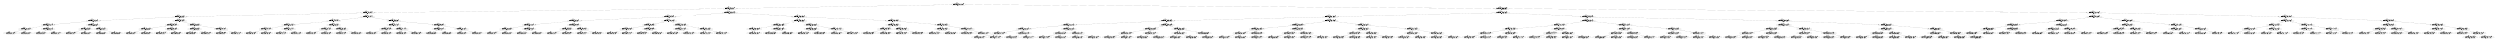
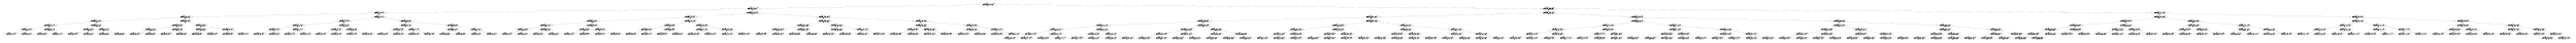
  digraph {
    n1 [label="Node{data=[2102, 2102]}"]
    n2 [label="Node{data=[513, 513]}"]
    n3 [label="Node{data=[5556, 5556]}"]
    n4 [label="Node{data=[402, 402]}"]
    n5 [label="Node{data=[1548, 1548]}"]
    n6 [label="Node{data=[4268, 4268]}"]
    n7 [label="Node{data=[7760, 7760]}"]
    n8 [label="Node{data=[386, 386]}"]
    n9 [label="Node{data=[427, 427]}"]
    n10 [label="Node{data=[904, 904]}"]
    n11 [label="Node{data=[1952, 1952]}"]
    n12 [label="Node{data=[378, 378]}"]
    n13 [label="Node{data=[394, 394]}"]
    n14 [label="Node{data=[419, 419]}"]
    n15 [label="Node{data=[505, 505]}"]
    n16 [label="Node{data=[374, 374]}"]
    n17 [label="Node{data=[382, 382]}"]
    n18 [label="Node{data=[390, 390]}"]
    n19 [label="Node{data=[398, 398]}"]
    n20 [label="Node{data=[372, 372]}"]
    n21 [label="Node{data=[376, 376]}"]
    n22 [label="Node{data=[380, 380]}"]
    n23 [label="Node{data=[384, 384]}"]
    n24 [label="Node{data=[371, 371]}"]
    n25 [label="Node{data=[373, 373]}"]
    n26 [label="Node{data=[375, 375]}"]
    n27 [label="Node{data=[377, 377]}"]
    n28 [label="Node{data=[379, 379]}"]
    n29 [label="Node{data=[381, 381]}"]
    n30 [label="Node{data=[383, 383]}"]
    n31 [label="Node{data=[385, 385]}"]
    n32 [label="Node{data=[388, 388]}"]
    n33 [label="Node{data=[392, 392]}"]
    n34 [label="Node{data=[396, 396]}"]
    n35 [label="Node{data=[400, 400]}"]
    n36 [label="Node{data=[387, 387]}"]
    n37 [label="Node{data=[389, 389]}"]
    n38 [label="Node{data=[391, 391]}"]
    n39 [label="Node{data=[393, 393]}"]
    n40 [label="Node{data=[395, 395]}"]
    n41 [label="Node{data=[397, 397]}"]
    n42 [label="Node{data=[399, 399]}"]
    n43 [label="Node{data=[401, 401]}"]
    n44 [label="Node{data=[406, 406]}"]
    n45 [label="Node{data=[423, 423]}"]
    n46 [label="Node{data=[431, 431]}"]
    n47 [label="Node{data=[509, 509]}"]
    n48 [label="Node{data=[404, 404]}"]
    n49 [label="Node{data=[416, 417]}"]
    n50 [label="Node{data=[421, 421]}"]
    n51 [label="Node{data=[425, 425]}"]
    n52 [label="Node{data=[403, 403]}"]
    n53 [label="Node{data=[405, 405]}"]
    n54 [label="Node{data=[407, 415]}"]
    n55 [label="Node{data=[418, 418]}"]
    n56 [label="Node{data=[420, 420]}"]
    n57 [label="Node{data=[422, 422]}"]
    n58 [label="Node{data=[424, 424]}"]
    n59 [label="Node{data=[426, 426]}"]
    n60 [label="Node{data=[429, 429]}"]
    n61 [label="Node{data=[471, 471]}"]
    n62 [label="Node{data=[507, 507]}"]
    n63 [label="Node{data=[511, 511]}"]
    n64 [label="Node{data=[428, 428]}"]
    n65 [label="Node{data=[430, 430]}"]
    n66 [label="Node{data=[432, 432]}"]
    n67 [label="Node{data=[504, 504]}"]
    n68 [label="Node{data=[506, 506]}"]
    n69 [label="Node{data=[508, 508]}"]
    n70 [label="Node{data=[510, 510]}"]
    n71 [label="Node{data=[512, 512]}"]
    n72 [label="Node{data=[561, 561]}"]
    n73 [label="Node{data=[1106, 1106]}"]
    n74 [label="Node{data=[1556, 1556]}"]
    n75 [label="Node{data=[1960, 1960]}"]
    n76 [label="Node{data=[517, 517]}"]
    n77 [label="Node{data=[900, 900]}"]
    n78 [label="Node{data=[908, 908]}"]
    n79 [label="Node{data=[1469, 1469]}"]
    n80 [label="Node{data=[515, 515]}"]
    n81 [label="Node{data=[519, 521]}"]
    n82 [label="Node{data=[898, 898]}"]
    n83 [label="Node{data=[902, 902]}"]
    n84 [label="Node{data=[514, 514]}"]
    n85 [label="Node{data=[516, 516]}"]
    n86 [label="Node{data=[518, 518]}"]
    n87 [label="Node{data=[522, 522]}"]
    n88 [label="Node{data=[641, 641]}"]
    n89 [label="Node{data=[899, 899]}"]
    n90 [label="Node{data=[901, 901]}"]
    n91 [label="Node{data=[903, 903]}"]
    n92 [label="Node{data=[906, 906]}"]
    n93 [label="Node{data=[929, 929]}"]
    n94 [label="Node{data=[1421, 1421]}"]
    n95 [label="Node{data=[1546, 1546]}"]
    n96 [label="Node{data=[905, 905]}"]
    n97 [label="Node{data=[907, 907]}"]
    n98 [label="Node{data=[909, 909]}"]
    n99 [label="Node{data=[982, 982]}"]
    n100 [label="Node{data=[1269, 1269]}"]
    n101 [label="Node{data=[1437, 1437]}"]
    n102 [label="Node{data=[1478, 1478]}"]
    n103 [label="Node{data=[1547, 1547]}"]
    n104 [label="Node{data=[1552, 1552]}"]
    n105 [label="Node{data=[1560, 1560]}"]
    n106 [label="Node{data=[1956, 1956]}"]
    n107 [label="Node{data=[1964, 1964]}"]
    n108 [label="Node{data=[1550, 1550]}"]
    n109 [label="Node{data=[1554, 1554]}"]
    n110 [label="Node{data=[1558, 1558]}"]
    n111 [label="Node{data=[1743, 1743]}"]
+   n112 [label="Node{data=[1549, 1549]}"]
    n113 [label="Node{data=[1551, 1551]}"]
    n114 [label="Node{data=[1553, 1553]}"]
    n115 [label="Node{data=[1555, 1555]}"]
    n116 [label="Node{data=[1557, 1557]}"]
    n117 [label="Node{data=[1559, 1559]}"]
    n118 [label="Node{data=[1561, 1561]}"]
    n119 [label="Node{data=[1948, 1948]}"]
    n120 [label="Node{data=[1954, 1954]}"]
    n121 [label="Node{data=[1958, 1958]}"]
    n122 [label="Node{data=[1962, 1962]}"]
    n123 [label="Node{data=[2041, 2041]}"]
    n124 [label="Node{data=[1953, 1953]}"]
    n125 [label="Node{data=[1955, 1955]}"]
    n126 [label="Node{data=[1957, 1957]}"]
    n127 [label="Node{data=[1959, 1959]}"]
    n128 [label="Node{data=[1961, 1961]}"]
    n129 [label="Node{data=[1963, 1963]}"]
    n130 [label="Node{data=[1996, 1996]}"]
    n131 [label="Node{data=[2070, 2070]}"]
    n132 [label="Node{data=[2587, 2587]}"]
    n133 [label="Node{data=[5419, 5419]}"]
    n134 [label="Node{data=[6792, 6792]}"]
    n135 [label="Node{data=[7921, 7921]}"]
    n136 [label="Node{data=[2396, 2396]}"]
    n137 [label="Node{data=[4252, 4252]}"]
    n138 [label="Node{data=[5376, 5376]}"]
    n139 [label="Node{data=[5520, 5520]}"]
    n140 [label="Node{data=[2178, 2178]}"]
    n141 [label="Node{data=[2579, 2579]}"]
    n142 [label="Node{data=[3793, 3793]}"]
    n143 [label="Node{data=[4260, 4260]}"]
    n144 [label="Node{data=[2161, 2161]}"]
    n145 [label="Node{data=[2182, 2182]}"]
    n146 [label="Node{data=[2575, 2575]}"]
    n147 [label="Node{data=[2583, 2583]}"]
    n148 [label="Node{data=[2104, 2104]}"]
    n149 [label="Node{data=[2176, 2176]}"]
    n150 [label="Node{data=[2180, 2180]}"]
    n151 [label="Node{data=[2184, 2184]}"]
    n152 [label="Node{data=[2103, 2103]}"]
    n153 [label="Node{data=[2144, 2144]}"]
    n154 [label="Node{data=[2175, 2175]}"]
    n155 [label="Node{data=[2177, 2177]}"]
    n156 [label="Node{data=[2179, 2179]}"]
    n157 [label="Node{data=[2181, 2181]}"]
    n158 [label="Node{data=[2183, 2183]}"]
    n159 [label="Node{data=[2347, 2347]}"]
    n160 [label="Node{data=[2420, 2420]}"]
    n161 [label="Node{data=[2577, 2577]}"]
    n162 [label="Node{data=[2581, 2581]}"]
    n163 [label="Node{data=[2585, 2585]}"]
    n164 [label="Node{data=[2405, 2405]}"]
    n165 [label="Node{data=[2574, 2574]}"]
    n166 [label="Node{data=[2576, 2576]}"]
    n167 [label="Node{data=[2578, 2578]}"]
    n168 [label="Node{data=[2580, 2580]}"]
    n169 [label="Node{data=[2582, 2582]}"]
    n170 [label="Node{data=[2584, 2584]}"]
    n171 [label="Node{data=[2988, 2988]}"]
    n172 [label="Node{data=[4245, 4245]}"]
    n173 [label="Node{data=[4256, 4256]}"]
    n174 [label="Node{data=[4264, 4264]}"]
    n175 [label="Node{data=[2821, 2821]}"]
    n176 [label="Node{data=[3425, 3425]}"]
    n177 [label="Node{data=[3910, 3910]}"]
    n178 [label="Node{data=[4250, 4250]}"]
    n179 [label="Node{data=[2814, 2814]}"]
    n180 [label="Node{data=[2876, 2876]}"]
    n181 [label="Node{data=[3491, 3491]}"]
    n182 [label="Node{data=[3864, 3864]}"]
    n183 [label="Node{data=[3912, 3912]}"]
    n184 [label="Node{data=[4249, 4249]}"]
    n185 [label="Node{data=[4251, 4251]}"]
    n186 [label="Node{data=[4254, 4254]}"]
    n187 [label="Node{data=[4258, 4258]}"]
    n188 [label="Node{data=[4262, 4262]}"]
    n189 [label="Node{data=[4266, 4266]}"]
    n190 [label="Node{data=[4253, 4253]}"]
    n191 [label="Node{data=[4255, 4255]}"]
    n192 [label="Node{data=[4257, 4257]}"]
    n193 [label="Node{data=[4259, 4259]}"]
    n194 [label="Node{data=[4261, 4261]}"]
    n195 [label="Node{data=[4263, 4263]}"]
    n196 [label="Node{data=[4265, 4265]}"]
    n197 [label="Node{data=[4267, 4267]}"]
    n198 [label="Node{data=[4713, 4713]}"]
    n199 [label="Node{data=[5411, 5411]}"]
    n200 [label="Node{data=[5427, 5427]}"]
    n201 [label="Node{data=[5528, 5528]}"]
    n202 [label="Node{data=[4425, 4425]}"]
    n203 [label="Node{data=[5190, 5190]}"]
    n204 [label="Node{data=[5407, 5407]}"]
    n205 [label="Node{data=[5415, 5415]}"]
    n206 [label="Node{data=[4270, 4270]}"]
    n207 [label="Node{data=[4689, 4689]}"]
    n208 [label="Node{data=[4747, 4747]}"]
    n209 [label="Node{data=[5315, 5315]}"]
    n210 [label="Node{data=[4269, 4269]}"]
    n211 [label="Node{data=[4272, 4272]}"]
    n212 [label="Node{data=[4542, 4542]}"]
    n213 [label="Node{data=[4712, 4712]}"]
    n214 [label="Node{data=[4742, 4742]}"]
    n215 [label="Node{data=[4955, 4955]}"]
    n216 [label="Node{data=[5272, 5272]}"]
    n217 [label="Node{data=[5324, 5324]}"]
    n218 [label="Node{data=[5405, 5405]}"]
    n219 [label="Node{data=[5409, 5409]}"]
    n220 [label="Node{data=[5413, 5413]}"]
    n221 [label="Node{data=[5417, 5417]}"]
    n222 [label="Node{data=[5380, 5380]}"]
    n223 [label="Node{data=[5406, 5406]}"]
    n224 [label="Node{data=[5408, 5408]}"]
    n225 [label="Node{data=[5410, 5410]}"]
    n226 [label="Node{data=[5412, 5412]}"]
    n227 [label="Node{data=[5414, 5414]}"]
    n228 [label="Node{data=[5416, 5416]}"]
    n229 [label="Node{data=[5418, 5418]}"]
    n230 [label="Node{data=[5423, 5423]}"]
    n231 [label="Node{data=[5431, 5431]}"]
    n232 [label="Node{data=[5524, 5524]}"]
    n233 [label="Node{data=[5532, 5532]}"]
    n234 [label="Node{data=[5421, 5421]}"]
    n235 [label="Node{data=[5425, 5425]}"]
    n236 [label="Node{data=[5429, 5429]}"]
    n237 [label="Node{data=[5475, 5475]}"]
    n238 [label="Node{data=[5420, 5420]}"]
    n239 [label="Node{data=[5422, 5422]}"]
    n240 [label="Node{data=[5424, 5424]}"]
    n241 [label="Node{data=[5426, 5426]}"]
    n242 [label="Node{data=[5428, 5428]}"]
    n243 [label="Node{data=[5430, 5430]}"]
    n244 [label="Node{data=[5432, 5432]}"]
    n245 [label="Node{data=[5519, 5519]}"]
    n246 [label="Node{data=[5522, 5522]}"]
    n247 [label="Node{data=[5526, 5526]}"]
    n248 [label="Node{data=[5530, 5530]}"]
    n249 [label="Node{data=[5534, 5534]}"]
    n250 [label="Node{data=[5521, 5521]}"]
    n251 [label="Node{data=[5523, 5523]}"]
    n252 [label="Node{data=[5525, 5525]}"]
    n253 [label="Node{data=[5527, 5527]}"]
    n254 [label="Node{data=[5529, 5529]}"]
    n255 [label="Node{data=[5531, 5531]}"]
    n256 [label="Node{data=[5533, 5533]}"]
    n257 [label="Node{data=[5555, 5555]}"]
    n258 [label="Node{data=[5947, 5947]}"]
    n259 [label="Node{data=[6800, 6800]}"]
    n260 [label="Node{data=[7768, 7768]}"]
    n261 [label="Node{data=[7929, 7929]}"]
    n262 [label="Node{data=[5913, 5913]}"]
    n263 [label="Node{data=[6788, 6788]}"]
    n264 [label="Node{data=[6796, 6796]}"]
    n265 [label="Node{data=[7640, 7640]}"]
    n266 [label="Node{data=[5558, 5558]}"]
    n267 [label="Node{data=[5945, 5945]}"]
    n268 [label="Node{data=[6786, 6786]}"]
    n269 [label="Node{data=[6790, 6790]}"]
    n270 [label="Node{data=[5557, 5557]}"]
    n271 [label="Node{data=[5820, 5820]}"]
    n272 [label="Node{data=[5914, 5914]}"]
    n273 [label="Node{data=[5946, 5946]}"]
    n274 [label="Node{data=[6630, 6630]}"]
    n275 [label="Node{data=[6787, 6787]}"]
    n276 [label="Node{data=[6789, 6789]}"]
    n277 [label="Node{data=[6791, 6791]}"]
    n278 [label="Node{data=[6794, 6794]}"]
    n279 [label="Node{data=[6798, 6798]}"]
    n280 [label="Node{data=[6802, 6802]}"]
    n281 [label="Node{data=[7682, 7682]}"]
    n282 [label="Node{data=[6793, 6793]}"]
    n283 [label="Node{data=[6795, 6795]}"]
    n284 [label="Node{data=[6797, 6797]}"]
    n285 [label="Node{data=[6799, 6799]}"]
    n286 [label="Node{data=[6801, 6801]}"]
    n287 [label="Node{data=[7067, 7067]}"]
    n288 [label="Node{data=[7662, 7662]}"]
    n289 [label="Node{data=[7759, 7759]}"]
    n290 [label="Node{data=[7764, 7764]}"]
    n291 [label="Node{data=[7772, 7772]}"]
    n292 [label="Node{data=[7925, 7925]}"]
    n293 [label="Node{data=[7933, 7933]}"]
    n294 [label="Node{data=[7762, 7762]}"]
    n295 [label="Node{data=[7766, 7766]}"]
    n296 [label="Node{data=[7770, 7770]}"]
    n297 [label="Node{data=[7774, 7774]}"]
    n298 [label="Node{data=[7761, 7761]}"]
    n299 [label="Node{data=[7763, 7763]}"]
    n300 [label="Node{data=[7765, 7765]}"]
    n301 [label="Node{data=[7767, 7767]}"]
    n302 [label="Node{data=[7769, 7769]}"]
    n303 [label="Node{data=[7771, 7771]}"]
    n304 [label="Node{data=[7773, 7773]}"]
    n305 [label="Node{data=[7775, 7775]}"]
    n306 [label="Node{data=[7923, 7923]}"]
    n307 [label="Node{data=[7927, 7927]}"]
    n308 [label="Node{data=[7931, 7931]}"]
    n309 [label="Node{data=[7935, 7935]}"]
    n310 [label="Node{data=[7922, 7922]}"]
    n311 [label="Node{data=[7924, 7924]}"]
    n312 [label="Node{data=[7926, 7926]}"]
    n313 [label="Node{data=[7928, 7928]}"]
    n314 [label="Node{data=[7930, 7930]}"]
    n315 [label="Node{data=[7932, 7932]}"]
    n316 [label="Node{data=[7934, 7934]}"]
    n317 [label="Node{data=[7961, 7961]}"]
    n318 [label="Node{data=[7936, 7936]}"]
    n319 [label="Node{data=[7964, 7964]}"]
    n1 -> n2
    n1 -> n3
    n2 -> n4
    n2 -> n5
    n3 -> n6
    n3 -> n7
    n4 -> n8
    n4 -> n9
    n5 -> n10
    n5 -> n11
    n6 -> n132
    n6 -> n133
    n7 -> n134
    n7 -> n135
    n8 -> n12
    n8 -> n13
    n9 -> n14
    n9 -> n15
    n10 -> n72
    n10 -> n73
    n11 -> n74
    n11 -> n75
    n12 -> n16
    n12 -> n17
    n13 -> n18
    n13 -> n19
    n14 -> n44
    n14 -> n45
    n15 -> n46
    n15 -> n47
    n16 -> n20
    n16 -> n21
    n17 -> n22
    n17 -> n23
    n18 -> n32
    n18 -> n33
    n19 -> n34
    n19 -> n35
    n20 -> n24
    n20 -> n25
    n21 -> n26
    n21 -> n27
    n22 -> n28
    n22 -> n29
    n23 -> n30
    n23 -> n31
    n32 -> n36
    n32 -> n37
    n33 -> n38
    n33 -> n39
    n34 -> n40
    n34 -> n41
    n35 -> n42
    n35 -> n43
    n44 -> n48
    n44 -> n49
    n45 -> n50
    n45 -> n51
    n46 -> n60
    n46 -> n61
    n47 -> n62
    n47 -> n63
    n48 -> n52
    n48 -> n53
    n49 -> n54
    n49 -> n55
    n50 -> n56
    n50 -> n57
    n51 -> n58
    n51 -> n59
    n60 -> n64
    n60 -> n65
    n61 -> n66
    n61 -> n67
    n62 -> n68
    n62 -> n69
    n63 -> n70
    n63 -> n71
    n72 -> n76
    n72 -> n77
    n73 -> n78
    n73 -> n79
    n74 -> n104
    n74 -> n105
    n75 -> n106
    n75 -> n107
    n76 -> n80
    n76 -> n81
    n77 -> n82
    n77 -> n83
    n78 -> n92
    n78 -> n93
    n79 -> n94
    n79 -> n95
    n80 -> n84
    n80 -> n85
    n81 -> n86
    n81 -> n87
    n82 -> n88
    n82 -> n89
    n83 -> n90
    n83 -> n91
    n92 -> n96
    n92 -> n97
    n93 -> n98
    n93 -> n99
    n94 -> n100
    n94 -> n101
    n95 -> n102
    n95 -> n103
    n104 -> n108
    n104 -> n109
    n105 -> n110
    n105 -> n111
    n106 -> n120
    n106 -> n121
    n107 -> n122
    n107 -> n123
+   n108 -> n112
    n108 -> n113
    n109 -> n114
    n109 -> n115
    n110 -> n116
    n110 -> n117
    n111 -> n118
    n111 -> n119
    n120 -> n124
    n120 -> n125
    n121 -> n126
    n121 -> n127
    n122 -> n128
    n122 -> n129
    n123 -> n130
    n123 -> n131
    n132 -> n136
    n132 -> n137
    n133 -> n138
    n133 -> n139
    n134 -> n258
    n134 -> n259
    n135 -> n260
    n135 -> n261
    n136 -> n140
    n136 -> n141
    n137 -> n142
    n137 -> n143
    n138 -> n198
    n138 -> n199
    n139 -> n200
    n139 -> n201
    n140 -> n144
    n140 -> n145
    n141 -> n146
    n141 -> n147
    n142 -> n171
    n142 -> n172
    n143 -> n173
    n143 -> n174
    n144 -> n148
    n144 -> n149
    n145 -> n150
    n145 -> n151
    n146 -> n160
    n146 -> n161
    n147 -> n162
    n147 -> n163
    n148 -> n152
    n148 -> n153
    n149 -> n154
    n149 -> n155
    n150 -> n156
    n150 -> n157
    n151 -> n158
    n151 -> n159
    n160 -> n164
    n160 -> n165
    n161 -> n166
    n161 -> n167
    n162 -> n168
    n162 -> n169
    n163 -> n170
    n171 -> n175
    n171 -> n176
    n172 -> n177
    n172 -> n178
    n173 -> n186
    n173 -> n187
    n174 -> n188
    n174 -> n189
    n175 -> n179
    n175 -> n180
    n176 -> n181
    n177 -> n182
    n177 -> n183
    n178 -> n184
    n178 -> n185
    n186 -> n190
    n186 -> n191
    n187 -> n192
    n187 -> n193
    n188 -> n194
    n188 -> n195
    n189 -> n196
    n189 -> n197
    n198 -> n202
    n198 -> n203
    n199 -> n204
    n199 -> n205
    n200 -> n230
    n200 -> n231
    n201 -> n232
    n201 -> n233
    n202 -> n206
    n202 -> n207
    n203 -> n208
    n203 -> n209
    n204 -> n218
    n204 -> n219
    n205 -> n220
    n205 -> n221
    n206 -> n210
    n206 -> n211
    n207 -> n212
    n207 -> n213
    n208 -> n214
    n208 -> n215
    n209 -> n216
    n209 -> n217
    n218 -> n222
    n218 -> n223
    n219 -> n224
    n219 -> n225
    n220 -> n226
    n220 -> n227
    n221 -> n228
    n221 -> n229
    n230 -> n234
    n230 -> n235
    n231 -> n236
    n231 -> n237
    n232 -> n246
    n232 -> n247
    n233 -> n248
    n233 -> n249
    n234 -> n238
    n234 -> n239
    n235 -> n240
    n235 -> n241
    n236 -> n242
    n236 -> n243
    n237 -> n244
    n237 -> n245
    n246 -> n250
    n246 -> n251
    n247 -> n252
    n247 -> n253
    n248 -> n254
    n248 -> n255
    n249 -> n256
    n249 -> n257
    n258 -> n262
    n258 -> n263
    n259 -> n264
    n259 -> n265
    n260 -> n290
    n260 -> n291
    n261 -> n292
    n261 -> n293
    n262 -> n266
    n262 -> n267
    n263 -> n268
    n263 -> n269
    n264 -> n278
    n264 -> n279
    n265 -> n280
    n265 -> n281
    n266 -> n270
    n266 -> n271
    n267 -> n272
    n267 -> n273
    n268 -> n274
    n268 -> n275
    n269 -> n276
    n269 -> n277
    n278 -> n282
    n278 -> n283
    n279 -> n284
    n279 -> n285
    n280 -> n286
    n280 -> n287
    n281 -> n288
    n281 -> n289
    n290 -> n294
    n290 -> n295
    n291 -> n296
    n291 -> n297
    n292 -> n306
    n292 -> n307
    n293 -> n308
    n293 -> n309
    n294 -> n298
    n294 -> n299
    n295 -> n300
    n295 -> n301
    n296 -> n302
    n296 -> n303
    n297 -> n304
    n297 -> n305
    n306 -> n310
    n306 -> n311
    n307 -> n312
    n307 -> n313
    n308 -> n314
    n308 -> n315
    n309 -> n316
    n309 -> n317
    n317 -> n318
    n317 -> n319
  }
